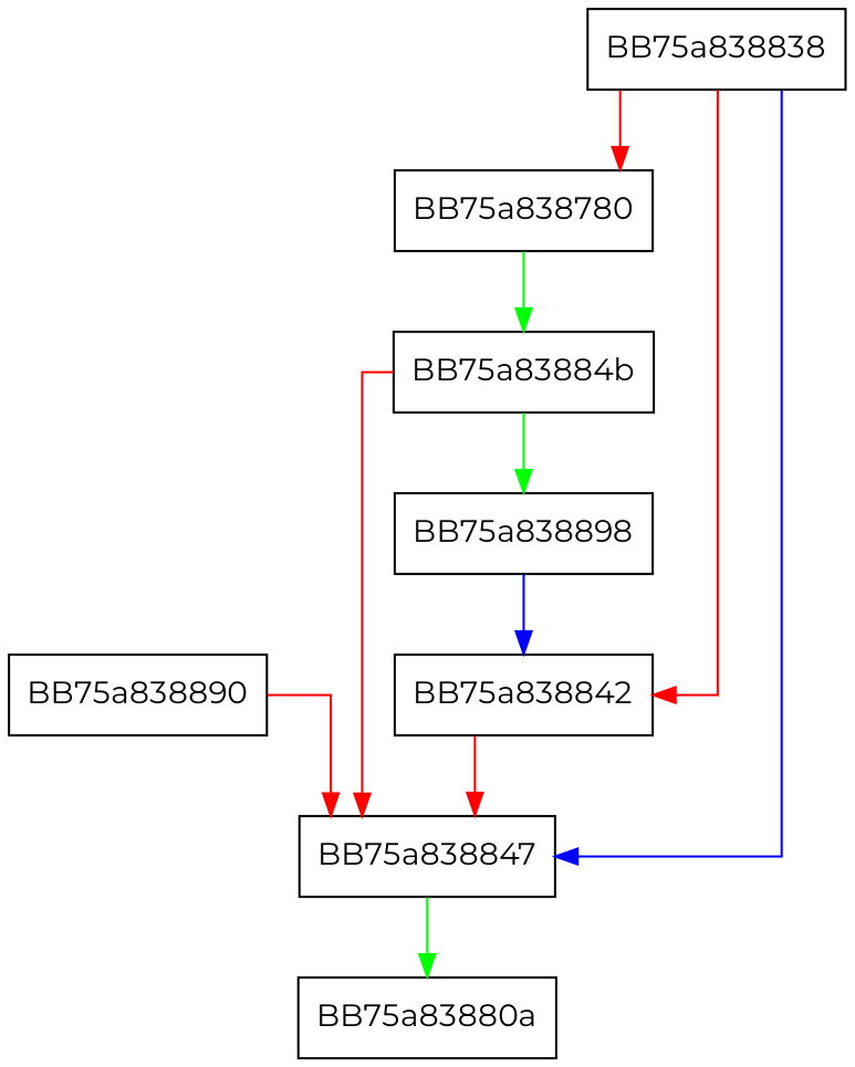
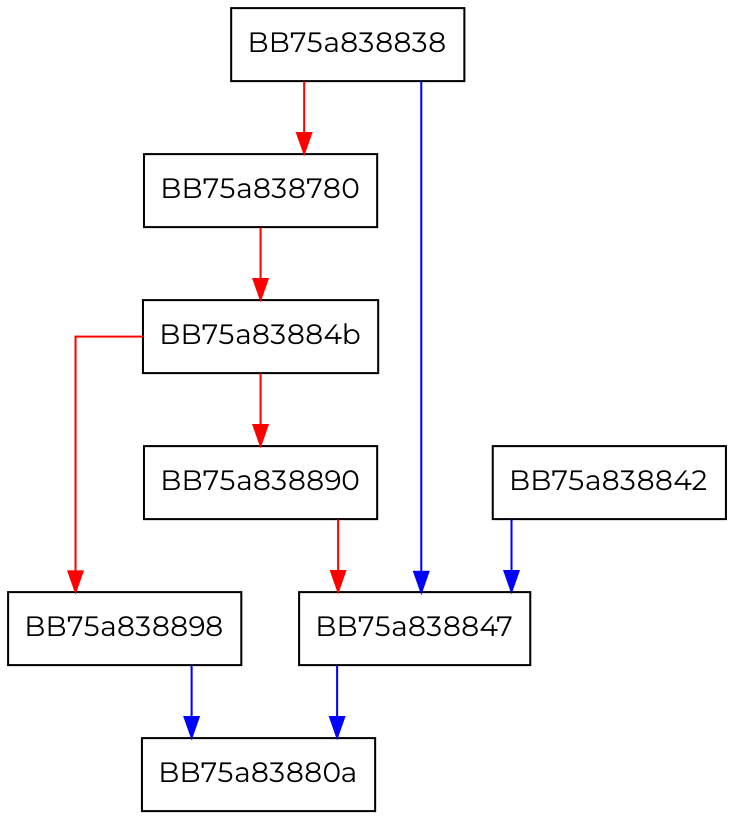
  digraph {
    fontname=Montserrat
    splines=ortho
    node [fontname=Montserrat shape=box]
    edge [color=red fontname=Montserrat]
    BB75a838780
    BB75a83884b
    BB75a838898
    BB75a838890
    BB75a838838
    BB75a838847
    BB75a838842
    n8 [label=BB75a83880a]
-   BB75a838780 -> BB75a83884b [color=green]
-   BB75a83884b -> BB75a838898 [color=green]
-   BB75a83884b -> BB75a838847
-   BB75a838898 -> BB75a838842 [color=blue]
+   BB75a838780 -> BB75a83884b
+   BB75a83884b -> BB75a838898
+   BB75a83884b -> BB75a838890
+   BB75a838898 -> n8 [color=blue]
    BB75a838890 -> BB75a838847
    BB75a838838 -> BB75a838780
    BB75a838838 -> BB75a838847 [color=blue]
-   BB75a838838 -> BB75a838842
-   BB75a838847 -> n8 [color=green]
-   BB75a838842 -> BB75a838847
+   BB75a838847 -> n8 [color=blue]
+   BB75a838842 -> BB75a838847 [color=blue]
  }
